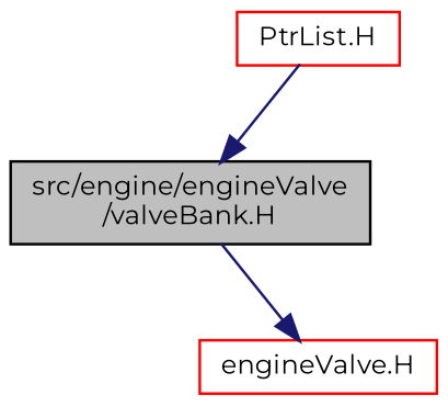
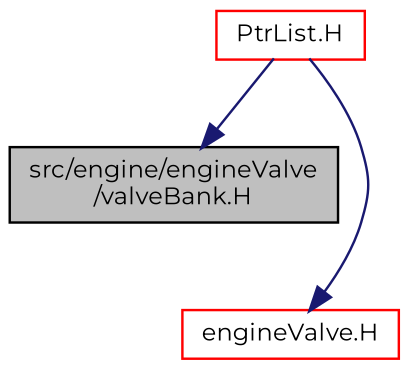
  digraph {
    fontname=Montserrat
    node [color=red fontname=Montserrat fontsize=10 shape=record]
    edge [color=midnightblue fontname=Montserrat fontsize=10 labelfontname=Helvetica labelfontsize=10 style=solid]
    n1 [color=black fillcolor=grey75 fontcolor=black height=0.2 label="src/engine/engineValve\l/valveBank.H" style=filled width=0.4]
    n2 [height=0.2 label="engineValve.H" width=0.4]
    n3 [height=0.2 label="PtrList.H" width=0.4]
-   n1 -> n2
+   n3 -> n2
    n3 -> n1
  }
